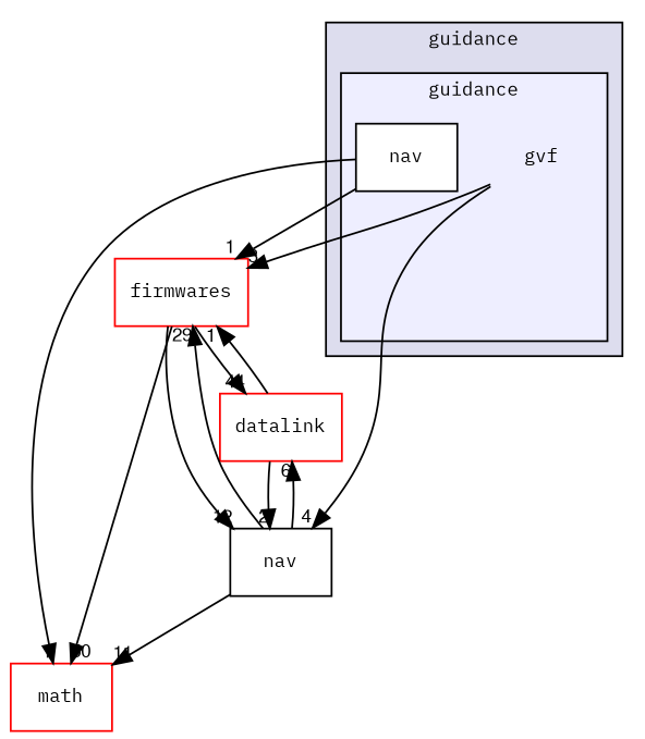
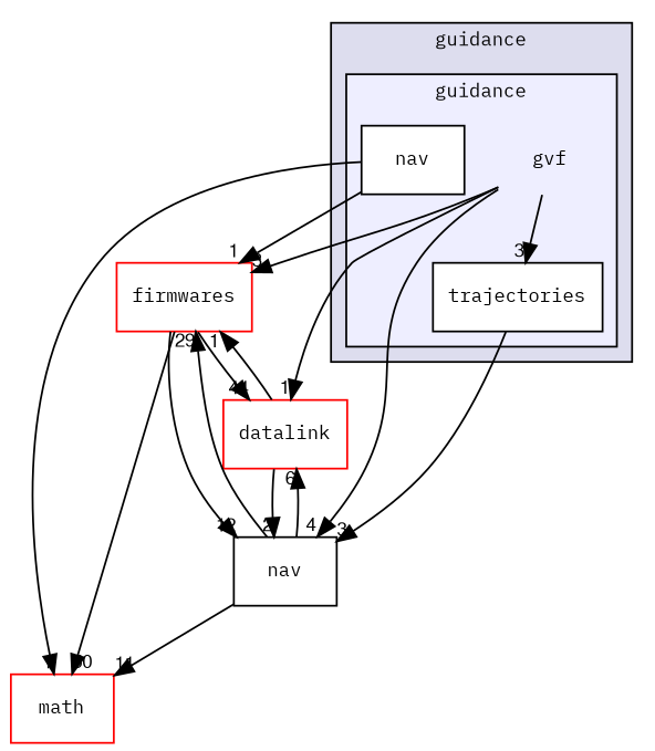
  digraph {
    compound=true
    fontname="IBM Plex Mono"
    node [fontname="IBM Plex Mono" fontsize=10 shape=box color=red fillcolor=white style=filled]
    edge [headlabel=1 labeldistance=1.5 labelfontname=FreeSans labelfontsize=10 fontname="IBM Plex Mono"]
    n1 [label=gvf shape=plaintext color="" fillcolor="" style=""]
    n2 [color=black label=nav]
+   n3 [color=black label=trajectories]
    n4 [label=firmwares]
    n5 [label=datalink]
    n6 [label=nav color="" fillcolor="" style=""]
    n7 [label=math]
    subgraph cluster_1 {
      bgcolor="#ddddee"
      fontsize=10
      label=guidance
      pencolor=black
      subgraph cluster_2 {
        bgcolor="#eeeeff"
        fontsize=10
        pencolor=black
        n1
        n2
+       n3
      }
    }
+   n1 -> n3 [headlabel=3]
    n1 -> n4 [headlabel=3]
+   n1 -> n5
    n1 -> n6 [headlabel=4]
    n2 -> n4
    n2 -> n7
+   n3 -> n6 [headlabel=3]
    n4 -> n5 [headlabel=44]
    n4 -> n6 [headlabel=12]
    n4 -> n7 [headlabel=50]
    n5 -> n4
    n5 -> n6 [headlabel=2]
    n6 -> n4 [headlabel=29]
    n6 -> n5 [headlabel=6]
    n6 -> n7 [headlabel=11]
  }
